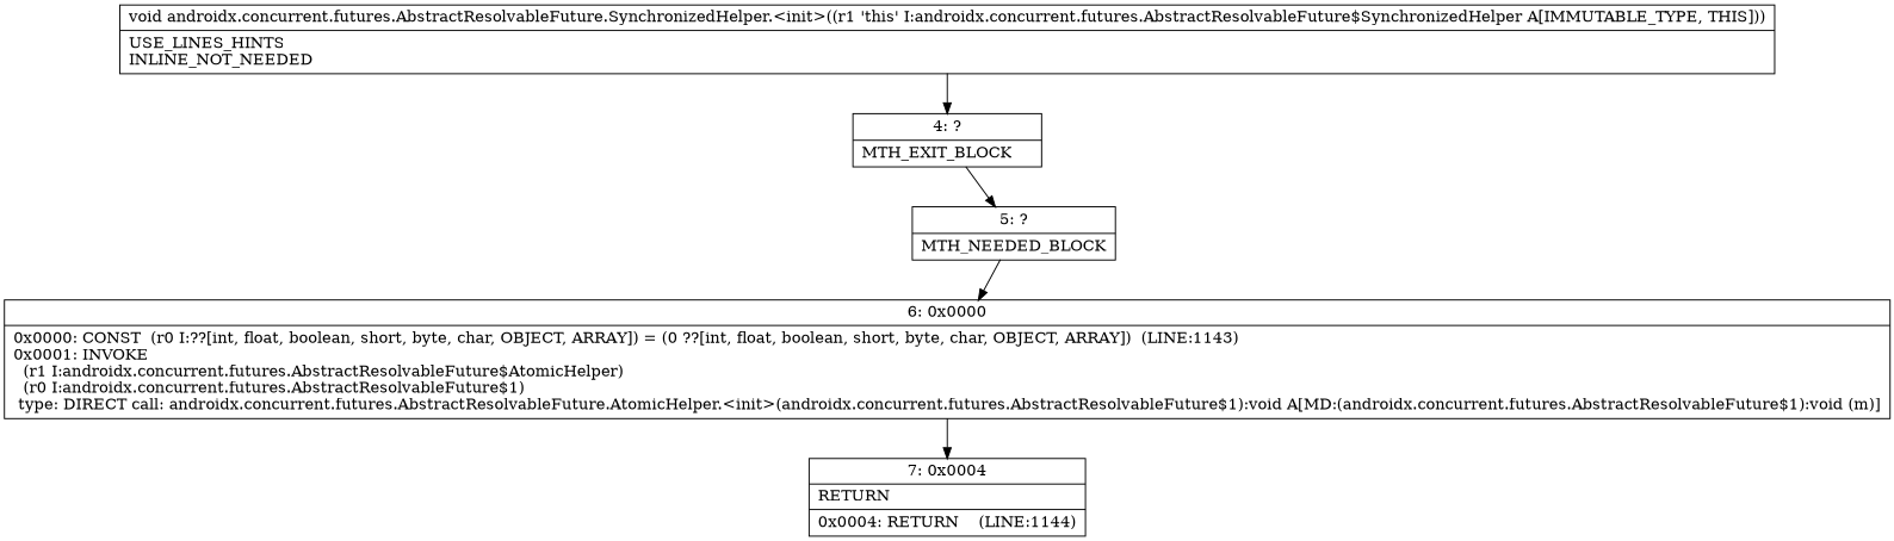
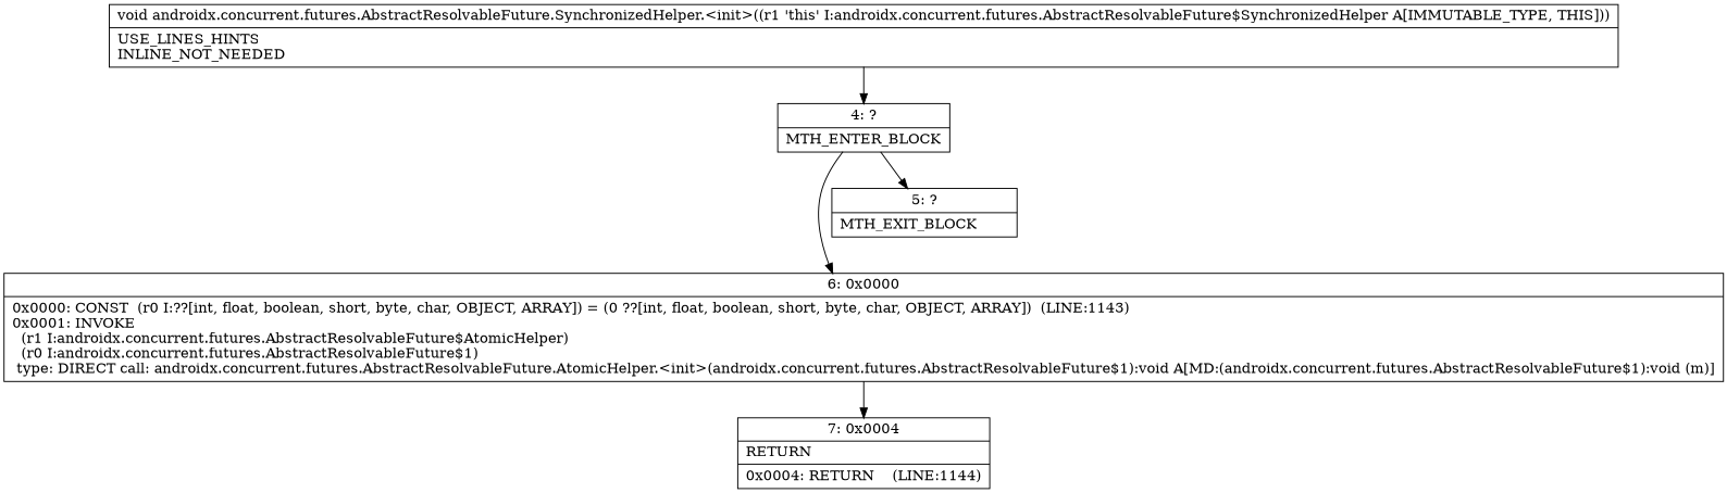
  digraph {
    node [shape=record]
-   n1 [label="{4\:\ ?|MTH_EXIT_BLOCK\l}"]
+   n1 [label="{4\:\ ?|MTH_ENTER_BLOCK\l}"]
    n2 [label="{6\:\ 0x0000|0x0000: CONST  (r0 I:??[int, float, boolean, short, byte, char, OBJECT, ARRAY]) = (0 ??[int, float, boolean, short, byte, char, OBJECT, ARRAY])  (LINE:1143)\l0x0001: INVOKE  \l  (r1 I:androidx.concurrent.futures.AbstractResolvableFuture$AtomicHelper)\l  (r0 I:androidx.concurrent.futures.AbstractResolvableFuture$1)\l type: DIRECT call: androidx.concurrent.futures.AbstractResolvableFuture.AtomicHelper.\<init\>(androidx.concurrent.futures.AbstractResolvableFuture$1):void A[MD:(androidx.concurrent.futures.AbstractResolvableFuture$1):void (m)]\l}"]
-   n3 [label="{5\:\ ?|MTH_NEEDED_BLOCK\l}"]
+   n3 [label="{5\:\ ?|MTH_EXIT_BLOCK\l}"]
    n4 [label="{7\:\ 0x0004|RETURN\l|0x0004: RETURN    (LINE:1144)\l}"]
    n5 [label="{void androidx.concurrent.futures.AbstractResolvableFuture.SynchronizedHelper.\<init\>((r1 'this' I:androidx.concurrent.futures.AbstractResolvableFuture$SynchronizedHelper A[IMMUTABLE_TYPE, THIS]))  | USE_LINES_HINTS\lINLINE_NOT_NEEDED\l}"]
-   n3 -> n2
+   n1 -> n2
    n1 -> n3
    n2 -> n4
    n5 -> n1
  }
